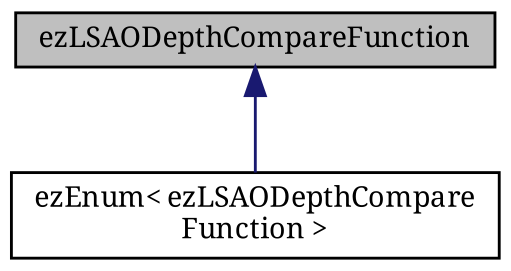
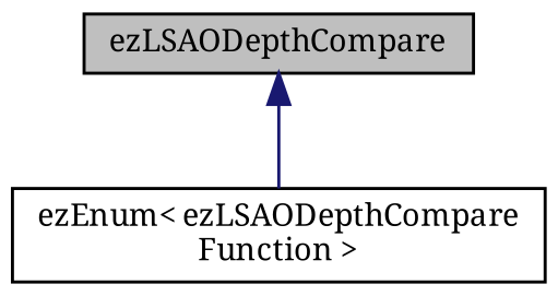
  digraph {
    fontname="Noto Serif"
    node [color=black fontname="Noto Serif" fontsize=10 shape=record style=filled]
-   n1 [fillcolor=grey75 fontcolor=black height=0.2 label=ezLSAODepthCompareFunction width=0.4]
+   n1 [fillcolor=grey75 fontcolor=black height=0.2 label=ezLSAODepthCompare width=0.4]
    n2 [fillcolor=white height=0.2 label="ezEnum\< ezLSAODepthCompare\lFunction \>" width=0.4]
    n1 -> n2 [color=midnightblue dir=back fontname="Noto Serif" fontsize=10 labelfontname=Helvetica labelfontsize=10 style=solid]
  }
